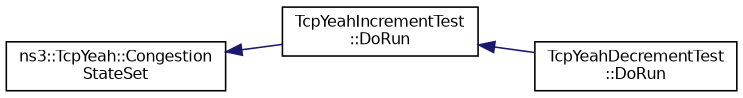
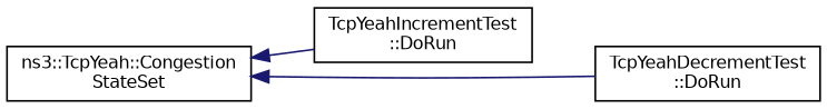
  digraph {
    rankdir=LR
    node [color=black fillcolor=white fontname=Helvetica fontsize=10 shape=record style=filled]
    edge [color=midnightblue dir=back fontname=Helvetica fontsize=10 labelfontname=Helvetica labelfontsize=10 style=solid]
    n1 [height=0.2 label="ns3::TcpYeah::Congestion\lStateSet" width=0.4]
    n2 [height=0.2 label="TcpYeahIncrementTest\l::DoRun" width=0.4]
    n3 [height=0.2 label="TcpYeahDecrementTest\l::DoRun" width=0.4]
    n1 -> n2
-   n2 -> n3
+   n1 -> n3
  }
